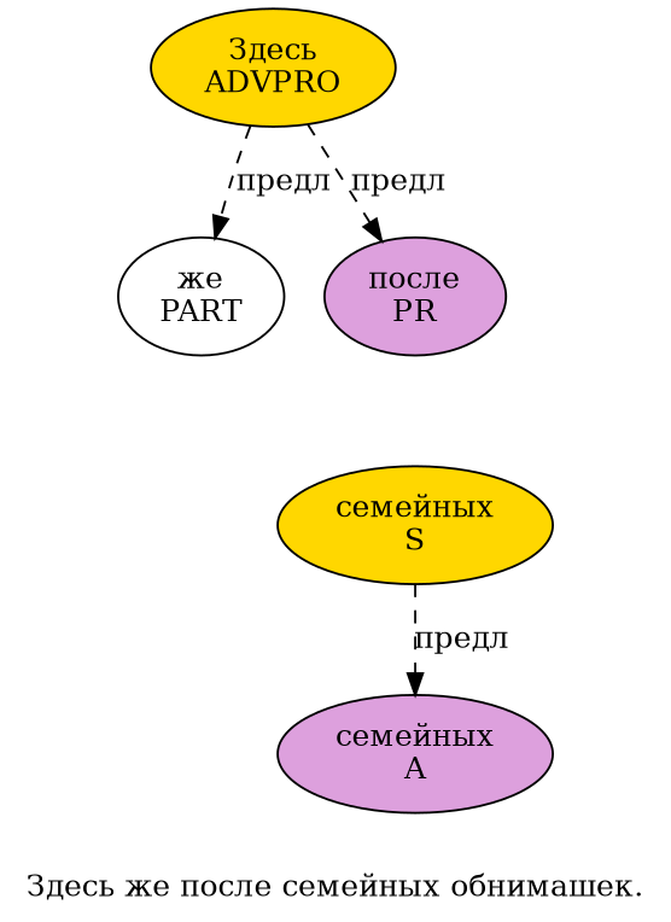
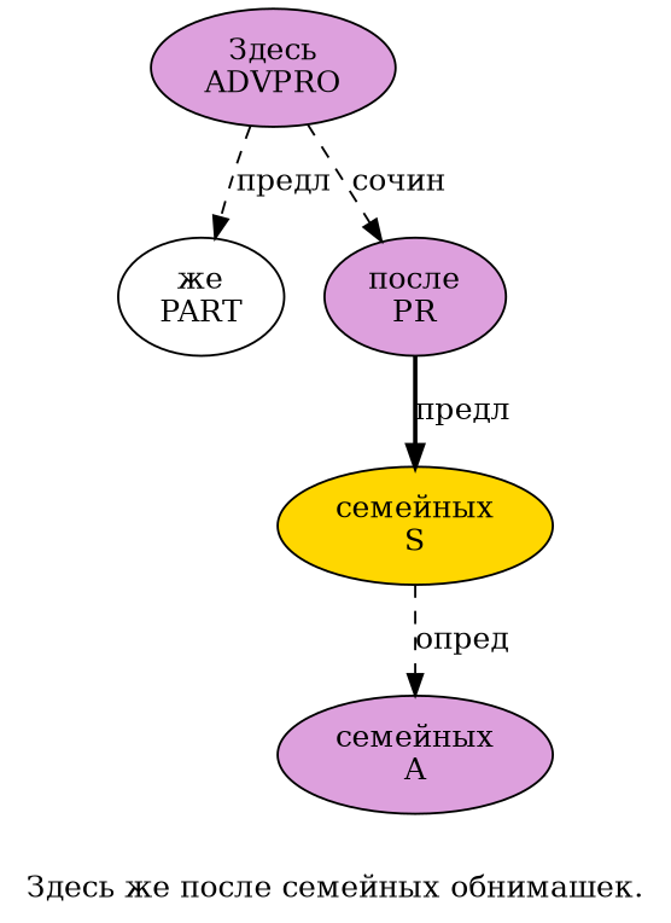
  digraph {
    label="Здесь же после семейных обнимашек."
    node [fillcolor=gold penwidth=1 shape=ellipse style=filled]
    edge [style=dashed]
-   n1 [label="Здесь\nADVPRO"]
+   n1 [fillcolor=plum label="Здесь\nADVPRO"]
    n2 [fillcolor=white label="же\nPART"]
    n3 [fillcolor=plum label="после\nPR"]
    n4 [label="семейных\nS"]
    n5 [fillcolor=plum label="семейных\nA"]
    n1 -> n2 [label="предл"]
-   n1 -> n3 [label="предл"]
-   n4 -> n5 [label="предл"]
+   n1 -> n3 [label="сочин"]
+   n3 -> n4 [label="предл" style=bold]
+   n4 -> n5 [label="опред"]
  }
